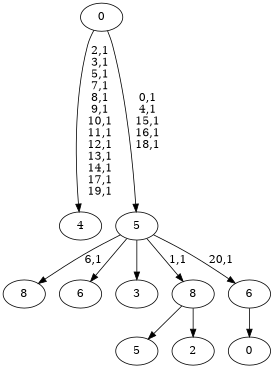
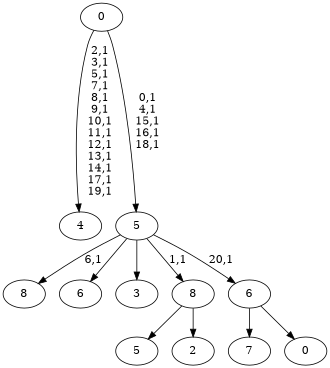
  digraph {
    n1 [label=8]
+   n2 [label=7]
    n3 [label=6]
    n4 [label=5]
    n5 [label=4]
    n6 [label=3]
    n7 [label=2]
    8
    n9 [label=0]
    6
    5
    0
    8 -> n4
    8 -> n7
+   6 -> n2
    6 -> n9
    5 -> n1 [label="6,1"]
    5 -> n3
    5 -> n6
    5 -> 8 [label="1,1"]
    5 -> 6 [label="20,1"]
    0 -> n5 [label="2,1\n3,1\n5,1\n7,1\n8,1\n9,1\n10,1\n11,1\n12,1\n13,1\n14,1\n17,1\n19,1"]
    0 -> 5 [label="0,1\n4,1\n15,1\n16,1\n18,1"]
  }
